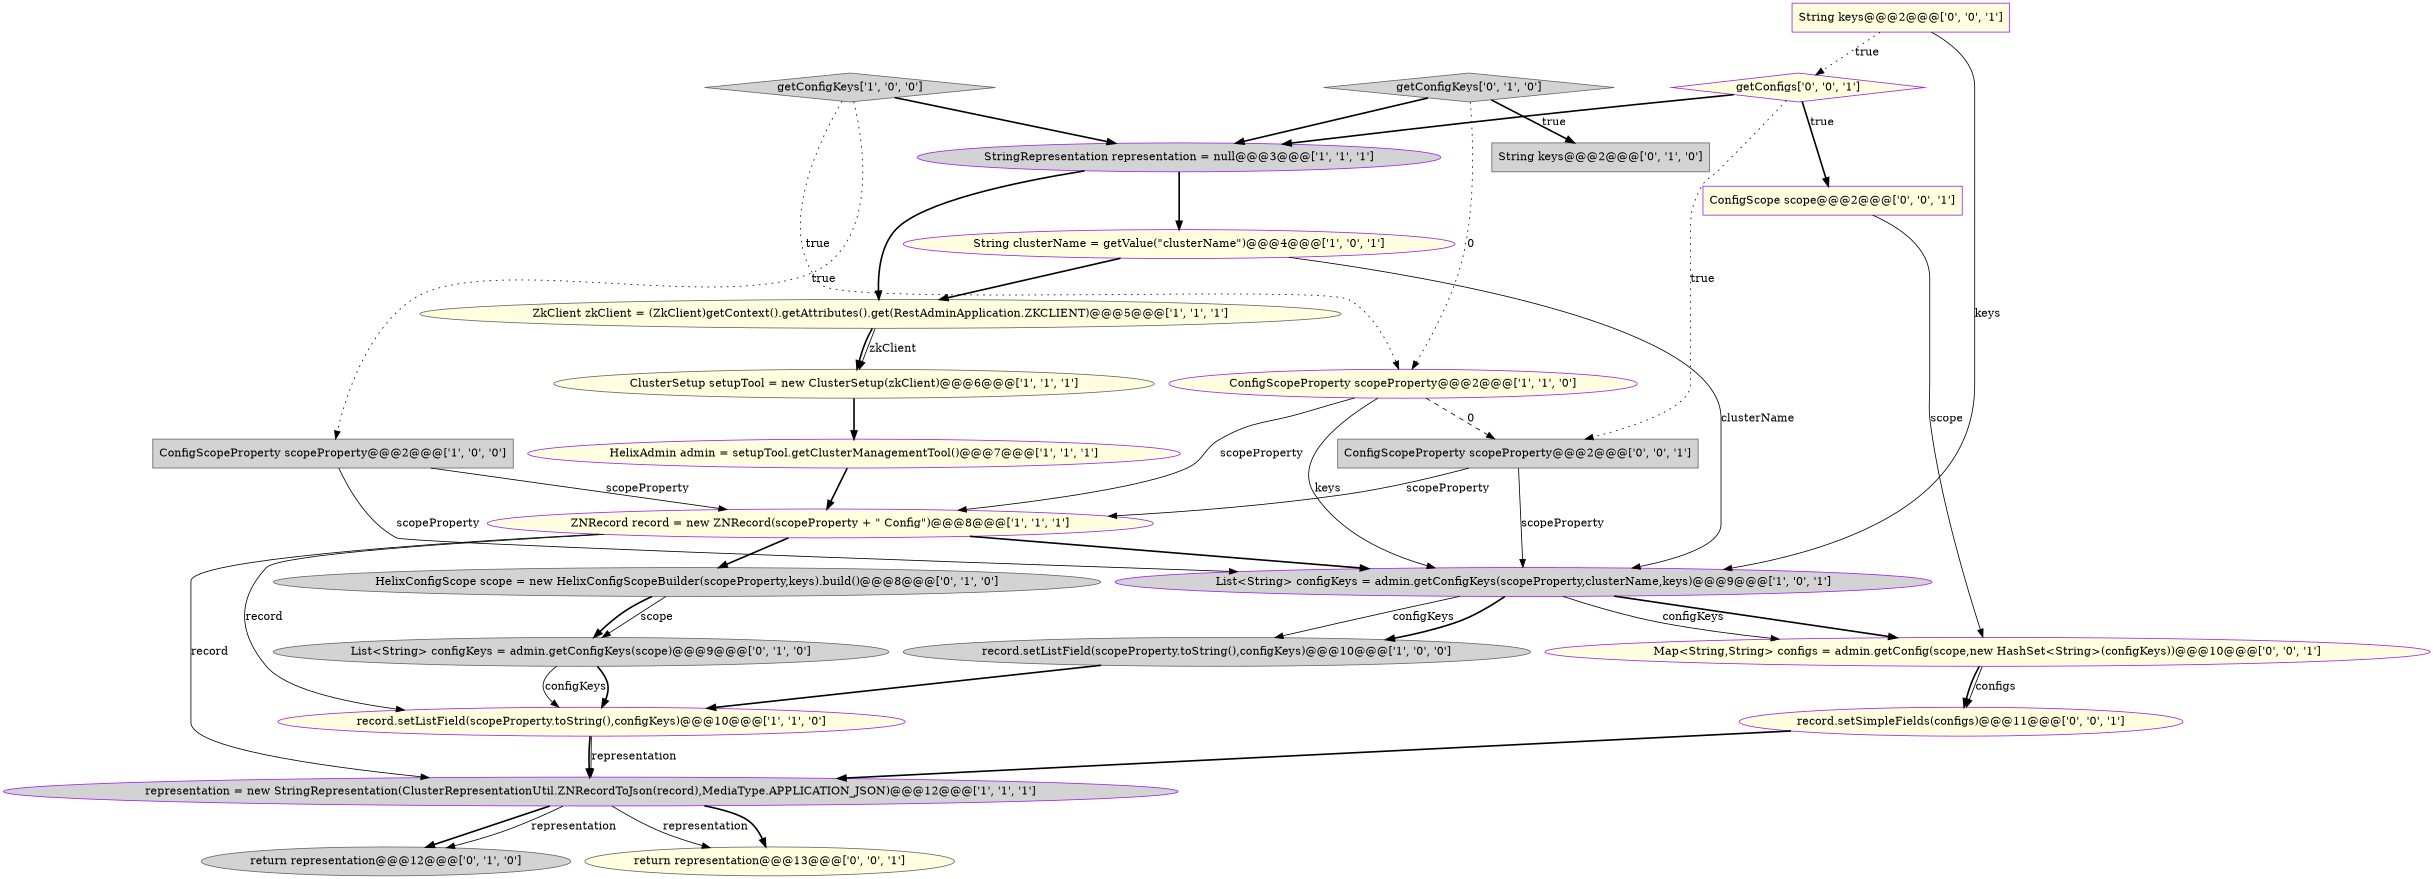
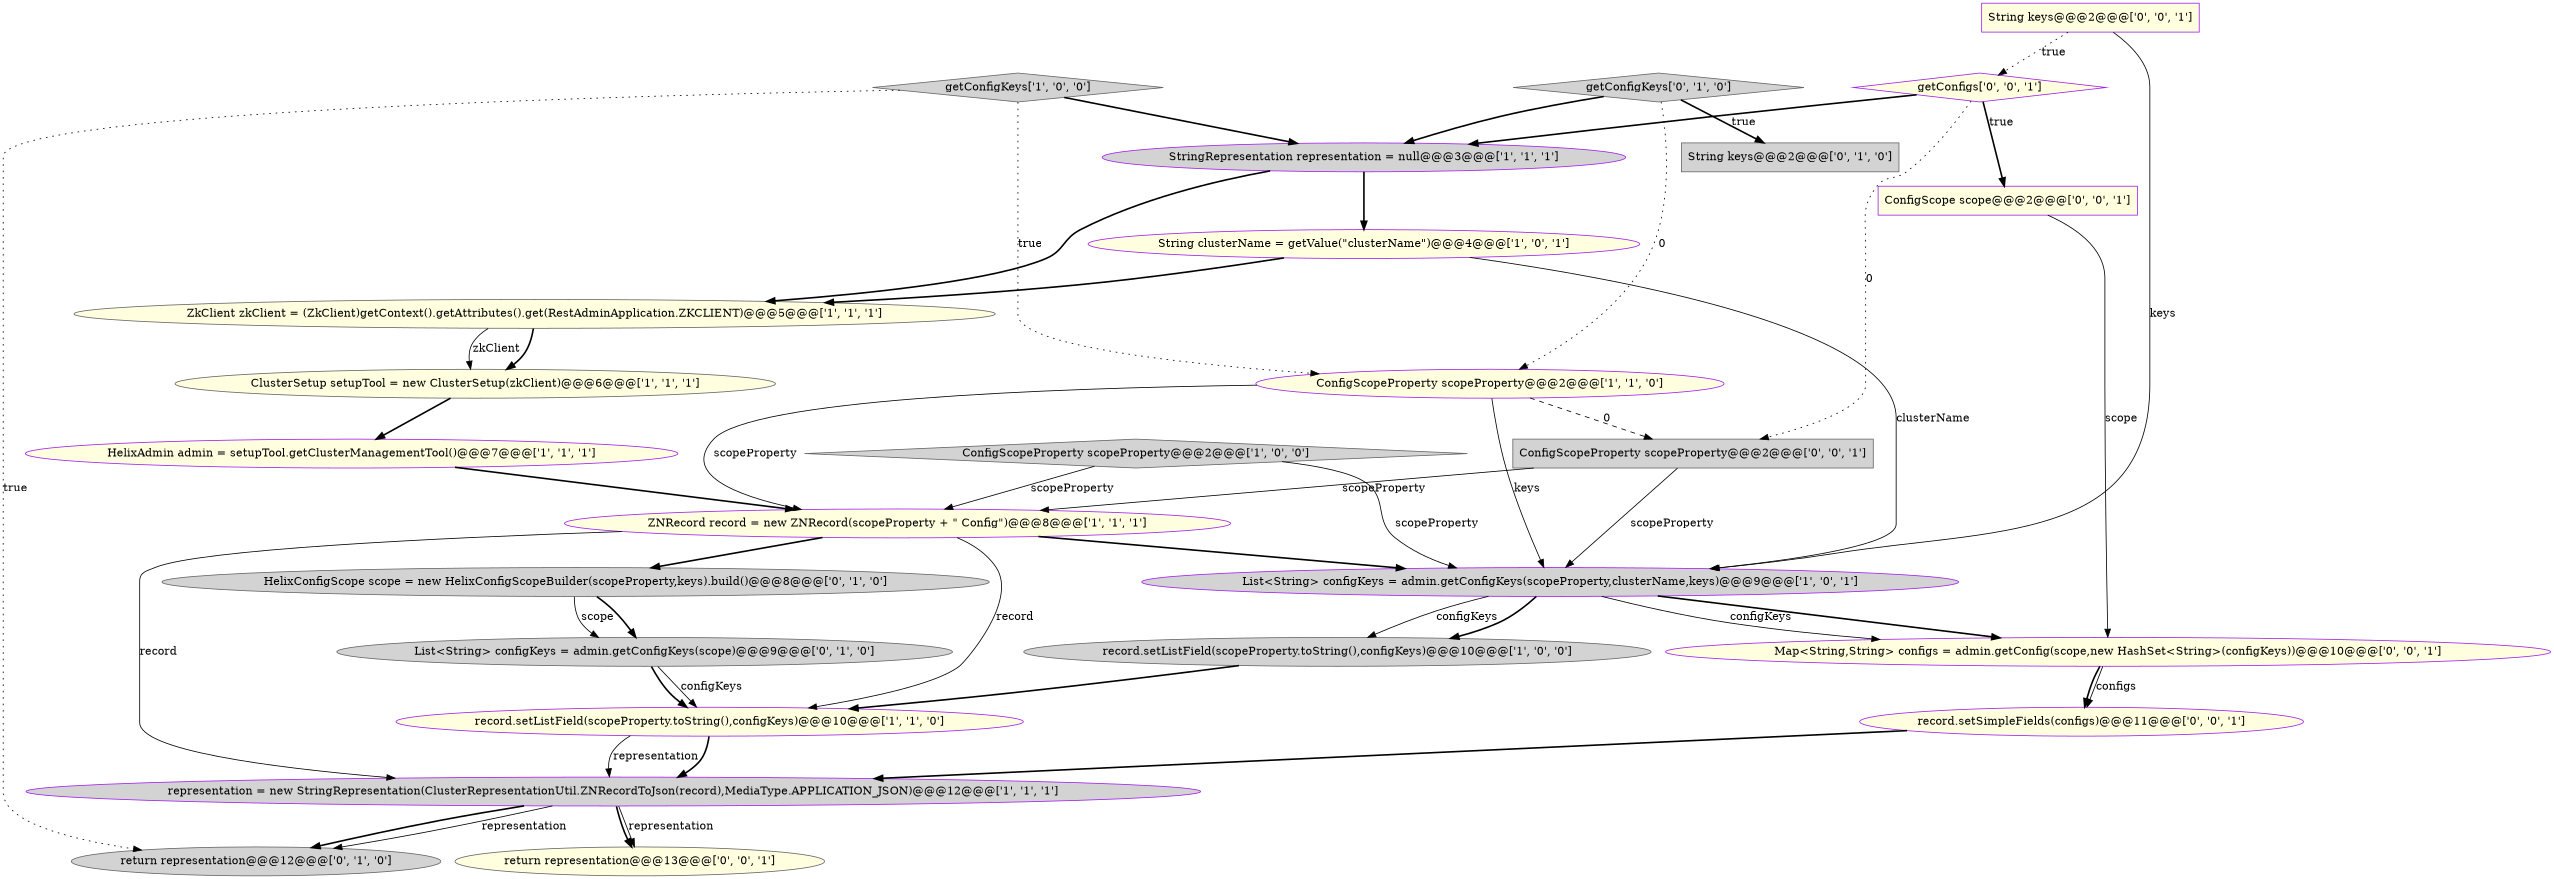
  digraph {
    node [color=purple fillcolor=lightyellow shape=ellipse style=filled]
    edge [style=bold]
    n1 [label="record.setSimpleFields(configs)@@@11@@@['0', '0', '1']"]
    n2 [fillcolor=lightgrey label="representation = new StringRepresentation(ClusterRepresentationUtil.ZNRecordToJson(record),MediaType.APPLICATION_JSON)@@@12@@@['1', '1', '1']"]
    n3 [color=gray40 fillcolor=lightgrey label="return representation@@@12@@@['0', '1', '0']"]
    n4 [color=gray40 label="return representation@@@13@@@['0', '0', '1']"]
    n5 [label="String clusterName = getValue(\"clusterName\")@@@4@@@['1', '0', '1']"]
    n6 [color=gray40 label="ZkClient zkClient = (ZkClient)getContext().getAttributes().get(RestAdminApplication.ZKCLIENT)@@@5@@@['1', '1', '1']"]
    n7 [fillcolor=lightgrey label="List<String> configKeys = admin.getConfigKeys(scopeProperty,clusterName,keys)@@@9@@@['1', '0', '1']"]
    n8 [color=gray40 label="ClusterSetup setupTool = new ClusterSetup(zkClient)@@@6@@@['1', '1', '1']"]
    n9 [label="Map<String,String> configs = admin.getConfig(scope,new HashSet<String>(configKeys))@@@10@@@['0', '0', '1']"]
    n10 [color=gray40 fillcolor=lightgrey label="record.setListField(scopeProperty.toString(),configKeys)@@@10@@@['1', '0', '0']"]
    n11 [color=gray40 fillcolor=lightgrey label="List<String> configKeys = admin.getConfigKeys(scope)@@@9@@@['0', '1', '0']"]
    n12 [label="record.setListField(scopeProperty.toString(),configKeys)@@@10@@@['1', '1', '0']"]
    n13 [label="getConfigs['0', '0', '1']" shape=diamond]
    n14 [color=gray40 fillcolor=lightgrey label="ConfigScopeProperty scopeProperty@@@2@@@['0', '0', '1']" shape=box]
    n15 [label="ConfigScope scope@@@2@@@['0', '0', '1']" shape=box]
    n16 [fillcolor=lightgrey label="StringRepresentation representation = null@@@3@@@['1', '1', '1']"]
    n17 [label="ZNRecord record = new ZNRecord(scopeProperty + \" Config\")@@@8@@@['1', '1', '1']"]
    n18 [label="String keys@@@2@@@['0', '0', '1']" shape=box]
    n19 [color=gray40 fillcolor=lightgrey label="HelixConfigScope scope = new HelixConfigScopeBuilder(scopeProperty,keys).build()@@@8@@@['0', '1', '0']"]
    n20 [label="HelixAdmin admin = setupTool.getClusterManagementTool()@@@7@@@['1', '1', '1']"]
    n21 [label="ConfigScopeProperty scopeProperty@@@2@@@['1', '1', '0']"]
    n22 [color=gray40 fillcolor=lightgrey label="getConfigKeys['1', '0', '0']" shape=diamond]
-   n23 [color=gray40 fillcolor=lightgrey label="ConfigScopeProperty scopeProperty@@@2@@@['1', '0', '0']" shape=box]
+   n23 [color=gray40 fillcolor=lightgrey label="ConfigScopeProperty scopeProperty@@@2@@@['1', '0', '0']" shape=diamond]
    n24 [color=gray40 fillcolor=lightgrey label="String keys@@@2@@@['0', '1', '0']" shape=box]
    n25 [color=gray40 fillcolor=lightgrey label="getConfigKeys['0', '1', '0']" shape=diamond]
    n1 -> n2
    n2 -> n3
    n2 -> n3 [label=representation style=solid]
    n2 -> n4 [label=representation style=solid]
    n2 -> n4
    n5 -> n6
    n5 -> n7 [label=clusterName style=solid]
    n6 -> n8
    n6 -> n8 [label=zkClient style=solid]
    n7 -> n9
    n7 -> n9 [label=configKeys style=solid]
    n7 -> n10 [label=configKeys style=solid]
    n7 -> n10
    n8 -> n20
    n9 -> n1
    n9 -> n1 [label=configs style=solid]
    n10 -> n12
    n11 -> n12 [label=configKeys style=solid]
    n11 -> n12
    n12 -> n2 [label=representation style=solid]
    n12 -> n2
-   n13 -> n14 [label=true style=dotted]
+   n13 -> n14 [label=0 style=dotted]
    n13 -> n15 [label=true]
    n13 -> n16
    n14 -> n7 [label=scopeProperty style=solid]
    n14 -> n17 [label=scopeProperty style=solid]
    n15 -> n9 [label=scope style=solid]
    n16 -> n5
    n16 -> n6
    n17 -> n2 [label=record style=solid]
    n17 -> n7
    n17 -> n12 [label=record style=solid]
    n17 -> n19
    n18 -> n7 [label=keys style=solid]
    n18 -> n13 [label=true style=dotted]
    n19 -> n11 [label=scope style=solid]
    n19 -> n11
    n20 -> n17
    n21 -> n7 [label=keys style=solid]
    n21 -> n14 [label=0 style=dashed]
    n21 -> n17 [label=scopeProperty style=solid]
    n22 -> n16
    n22 -> n21 [label=true style=dotted]
-   n22 -> n23 [label=true style=dotted]
+   n22 -> n3 [label=true style=dotted]
    n23 -> n7 [label=scopeProperty style=solid]
    n23 -> n17 [label=scopeProperty style=solid]
    n25 -> n16
    n25 -> n21 [label=0 style=dotted]
    n25 -> n24 [label=true]
  }
